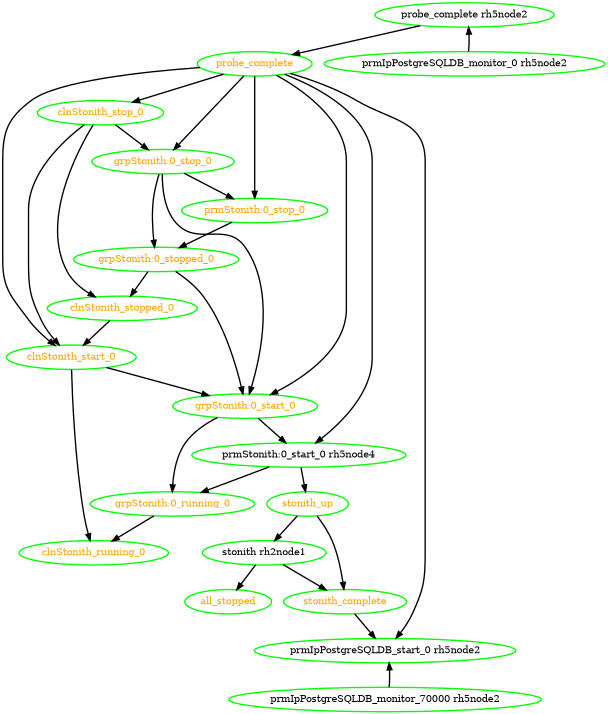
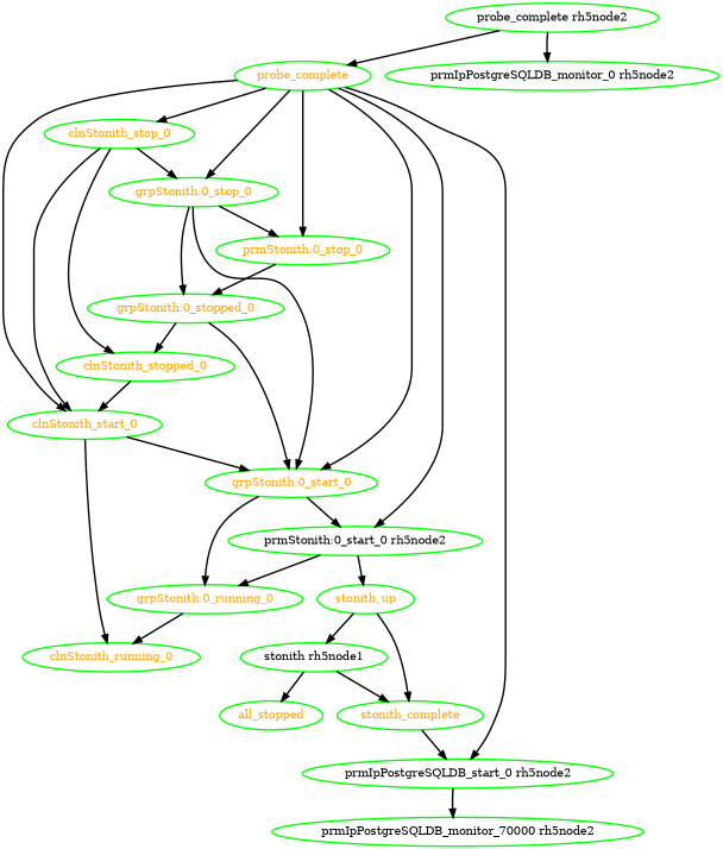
  digraph {
    node [color=green fontcolor=orange style=bold]
    edge [style=bold]
    clnStonith_start_0
    clnStonith_running_0
    "grpStonith:0_start_0"
    "grpStonith:0_running_0"
-   "prmStonith:0_start_0 rh5node2" [fontcolor=black label="prmStonith:0_start_0 rh5node4"]
+   "prmStonith:0_start_0 rh5node2" [fontcolor=black]
    stonith_up
    clnStonith_stop_0
    clnStonith_stopped_0
    "grpStonith:0_stop_0"
    "grpStonith:0_stopped_0"
    "prmStonith:0_stop_0"
-   "stonith rh5node1" [fontcolor=black label="stonith rh2node1"]
+   "stonith rh5node1" [fontcolor=black]
    stonith_complete
    "prmIpPostgreSQLDB_monitor_0 rh5node2" [fontcolor=black]
    "probe_complete rh5node2" [fontcolor=black]
    probe_complete
    "prmIpPostgreSQLDB_start_0 rh5node2" [fontcolor=black]
    n18 [fontcolor=black label="prmIpPostgreSQLDB_monitor_70000 rh5node2"]
    all_stopped
    clnStonith_start_0 -> clnStonith_running_0
    clnStonith_start_0 -> "grpStonith:0_start_0"
    "grpStonith:0_start_0" -> "grpStonith:0_running_0"
    "grpStonith:0_start_0" -> "prmStonith:0_start_0 rh5node2"
    "grpStonith:0_running_0" -> clnStonith_running_0
    "prmStonith:0_start_0 rh5node2" -> "grpStonith:0_running_0"
    "prmStonith:0_start_0 rh5node2" -> stonith_up
    stonith_up -> "stonith rh5node1"
    stonith_up -> stonith_complete
    clnStonith_stop_0 -> clnStonith_start_0
    clnStonith_stop_0 -> clnStonith_stopped_0
    clnStonith_stop_0 -> "grpStonith:0_stop_0"
    clnStonith_stopped_0 -> clnStonith_start_0
    "grpStonith:0_stop_0" -> "grpStonith:0_start_0"
    "grpStonith:0_stop_0" -> "grpStonith:0_stopped_0"
    "grpStonith:0_stop_0" -> "prmStonith:0_stop_0"
    "grpStonith:0_stopped_0" -> "grpStonith:0_start_0"
    "grpStonith:0_stopped_0" -> clnStonith_stopped_0
    "prmStonith:0_stop_0" -> "grpStonith:0_stopped_0"
    "stonith rh5node1" -> stonith_complete
    "stonith rh5node1" -> all_stopped
    stonith_complete -> "prmIpPostgreSQLDB_start_0 rh5node2"
-   "prmIpPostgreSQLDB_monitor_0 rh5node2" -> "probe_complete rh5node2"
+   "probe_complete rh5node2" -> "prmIpPostgreSQLDB_monitor_0 rh5node2"
    "probe_complete rh5node2" -> probe_complete
    probe_complete -> clnStonith_start_0
    probe_complete -> "grpStonith:0_start_0"
    probe_complete -> "prmStonith:0_start_0 rh5node2"
    probe_complete -> clnStonith_stop_0
    probe_complete -> "grpStonith:0_stop_0"
    probe_complete -> "prmStonith:0_stop_0"
    probe_complete -> "prmIpPostgreSQLDB_start_0 rh5node2"
-   n18 -> "prmIpPostgreSQLDB_start_0 rh5node2"
+   "prmIpPostgreSQLDB_start_0 rh5node2" -> n18
  }
